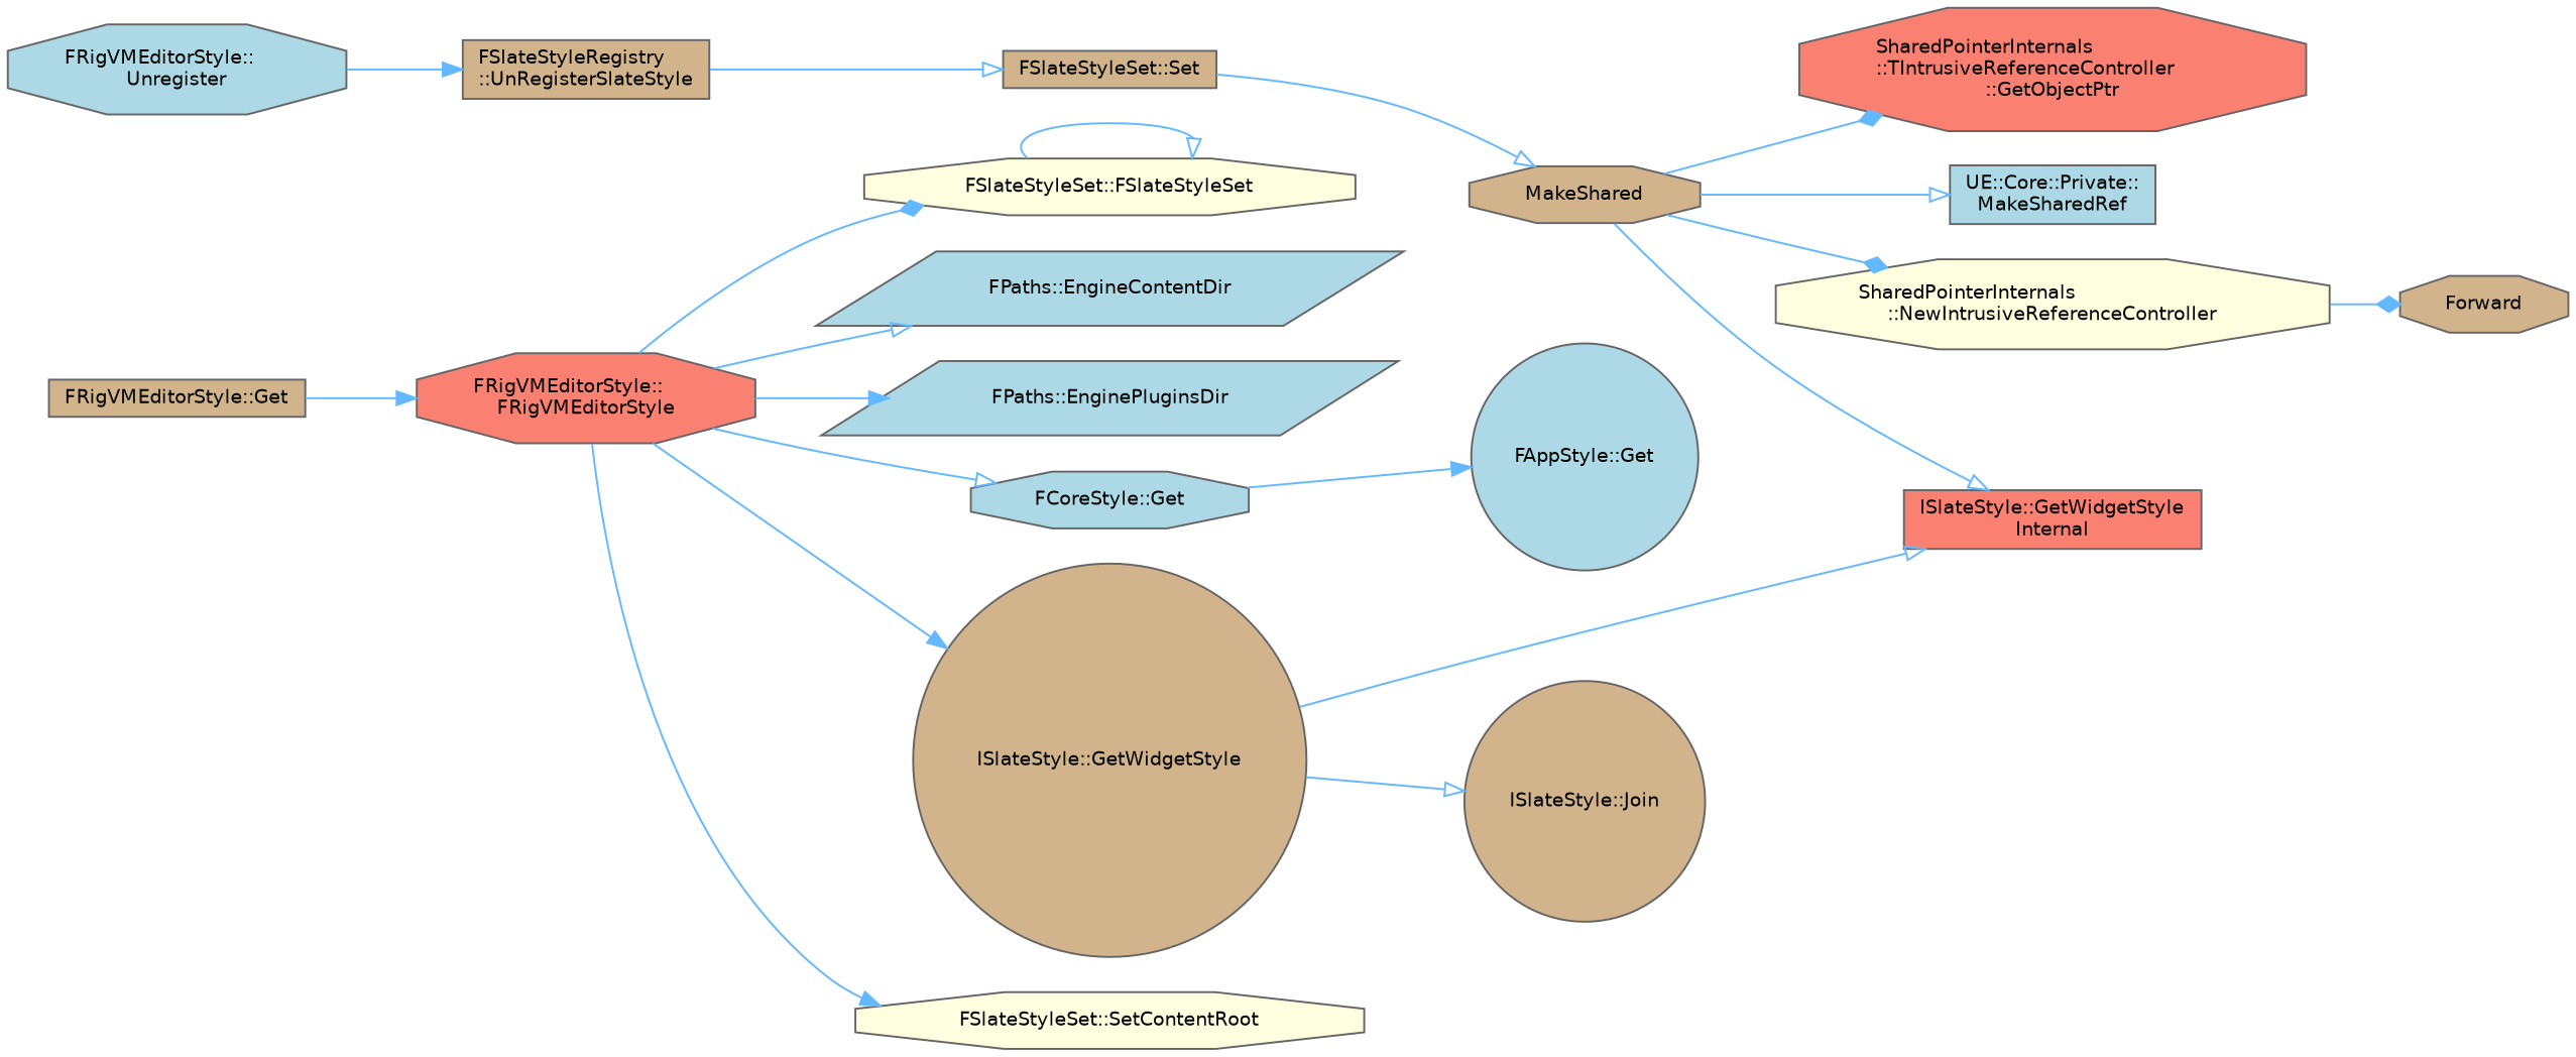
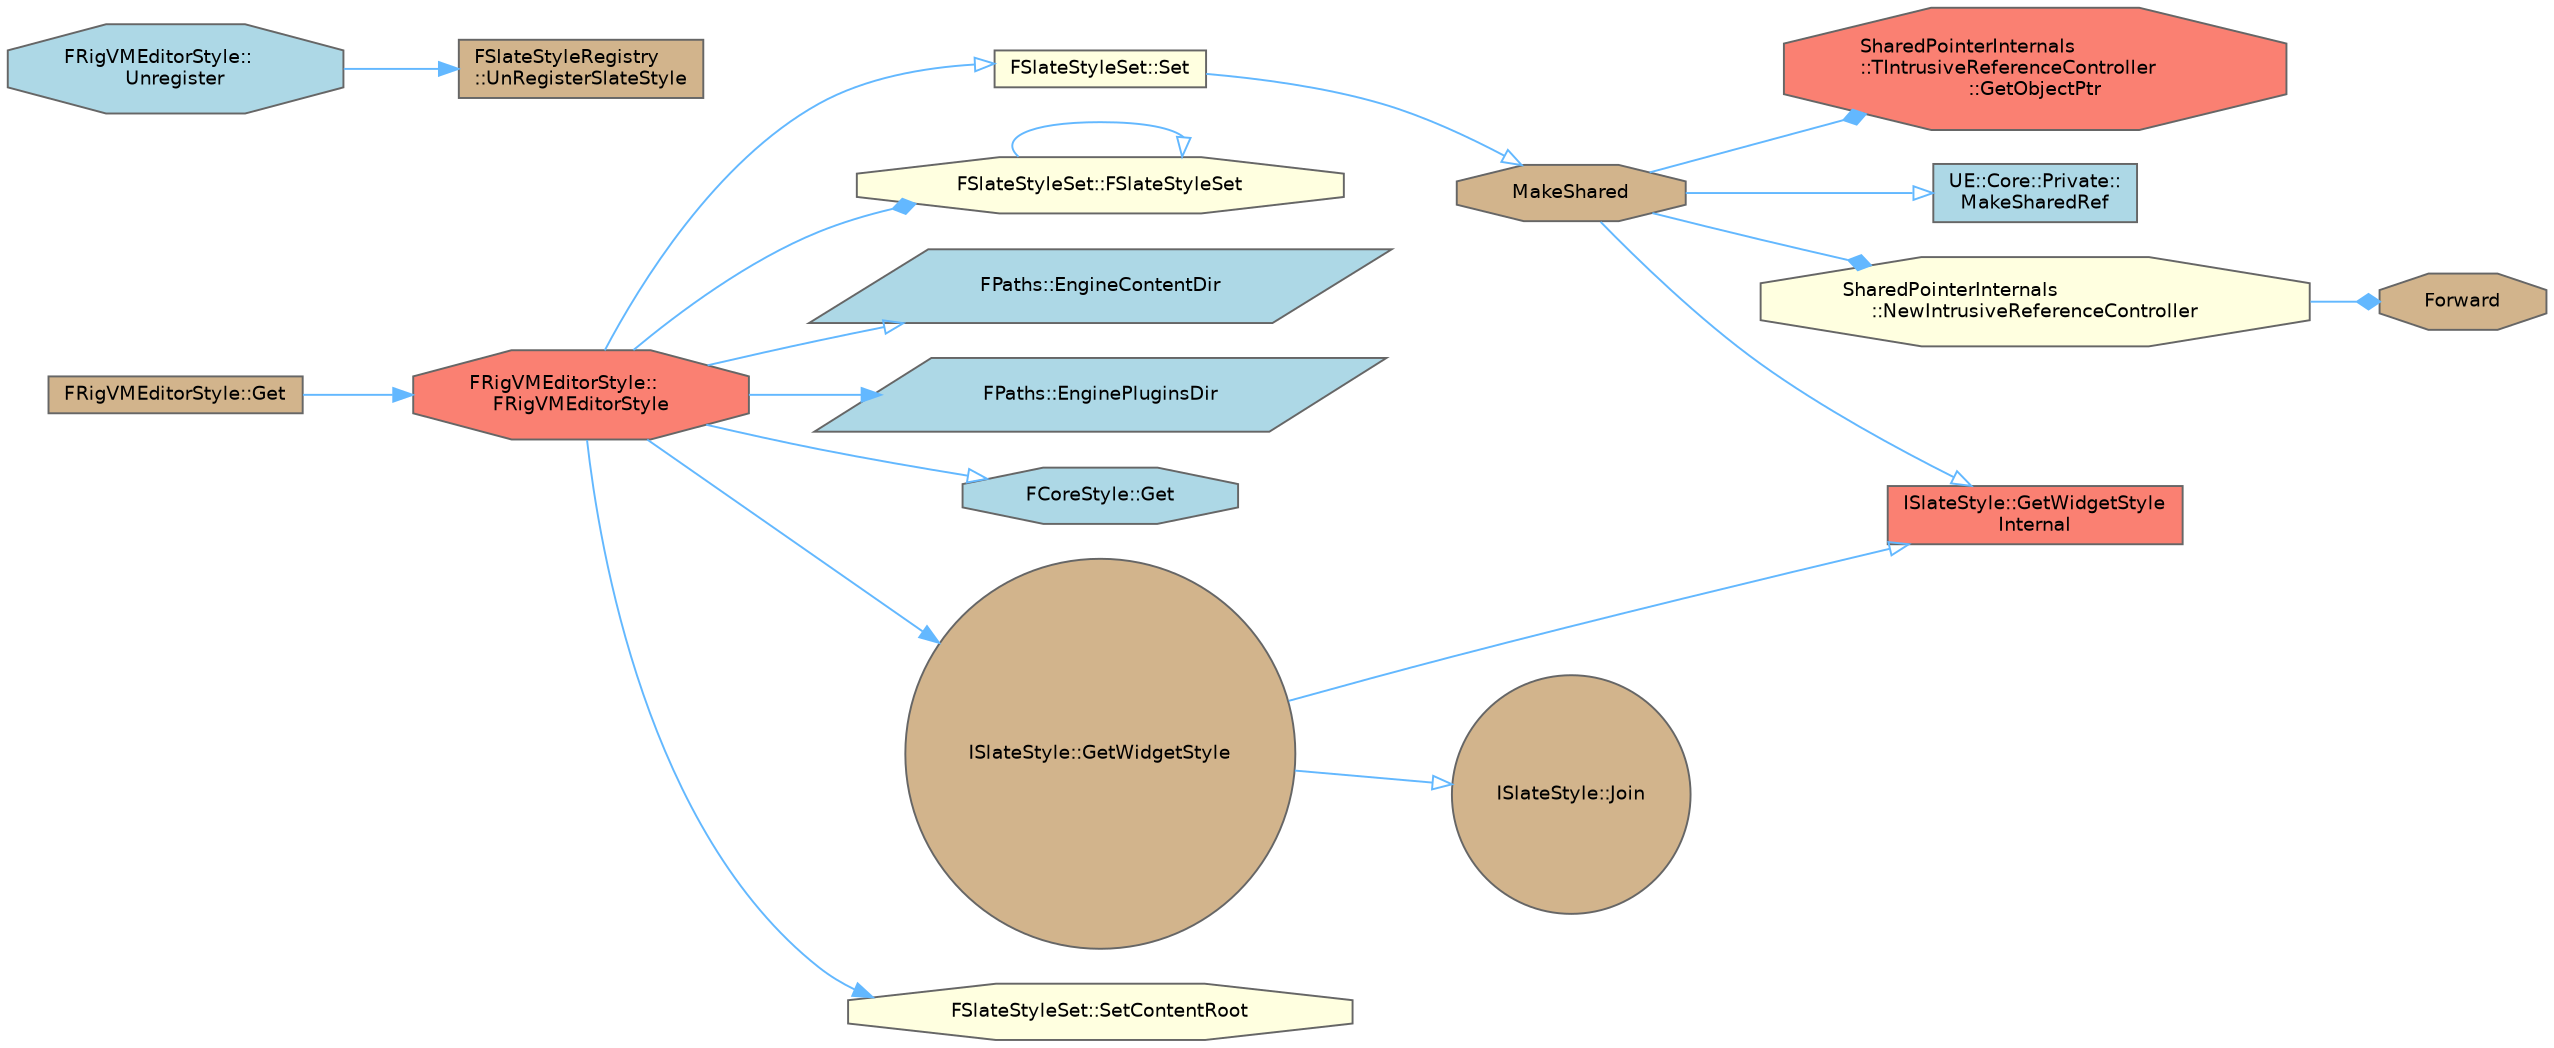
  digraph {
    rankdir=LR
    node [color=grey40 fillcolor=tan fontname=Helvetica fontsize=10 shape=octagon style=filled]
    edge [arrowhead=onormal color=steelblue1 fontname=Helvetica fontsize=10 labelfontname=Helvetica labelfontsize=10 style=solid]
    n1 [color=gray40 fillcolor=lightblue fontcolor=black height=0.2 label="FRigVMEditorStyle::\lUnregister" width=0.4]
    n2 [height=0.2 label="FSlateStyleRegistry\l::UnRegisterSlateStyle" shape=box width=0.4]
    n3 [height=0.2 label="FRigVMEditorStyle::Get" shape=box width=0.4]
    n4 [fillcolor=salmon height=0.2 label="FRigVMEditorStyle::\lFRigVMEditorStyle" width=0.4]
    n5 [fillcolor=lightyellow height=0.2 label="FSlateStyleSet::FSlateStyleSet" width=0.4]
    n6 [fillcolor=lightblue height=0.2 label="FPaths::EngineContentDir" shape=parallelogram width=0.4]
    n7 [fillcolor=lightblue height=0.2 label="FPaths::EnginePluginsDir" shape=parallelogram width=0.4]
    n8 [fillcolor=lightblue height=0.2 label="FCoreStyle::Get" width=0.4]
    n9 [height=0.2 label="ISlateStyle::GetWidgetStyle" shape=circle width=0.4]
-   n10 [height=0.2 label="FSlateStyleSet::Set" shape=box width=0.4]
+   n10 [fillcolor=lightyellow height=0.2 label="FSlateStyleSet::Set" shape=box width=0.4]
    n11 [fillcolor=lightyellow height=0.2 label="FSlateStyleSet::SetContentRoot" width=0.4]
-   n12 [fillcolor=lightblue height=0.2 label="FAppStyle::Get" shape=circle width=0.4]
    n13 [fillcolor=salmon height=0.2 label="ISlateStyle::GetWidgetStyle\lInternal" shape=box width=0.4]
    n14 [height=0.2 label="ISlateStyle::Join" shape=circle width=0.4]
    n15 [height=0.2 label=MakeShared width=0.4]
    n16 [fillcolor=salmon height=0.2 label="SharedPointerInternals\l::TIntrusiveReferenceController\l::GetObjectPtr" width=0.4]
    n17 [fillcolor=lightblue height=0.2 label="UE::Core::Private::\lMakeSharedRef" shape=box width=0.4]
    n18 [fillcolor=lightyellow height=0.2 label="SharedPointerInternals\l::NewIntrusiveReferenceController" width=0.4]
    n19 [height=0.2 label=Forward width=0.4]
    n1 -> n2 [arrowhead=normal]
    n3 -> n4 [arrowhead=normal]
    n4 -> n5 [arrowhead=diamond]
    n4 -> n6
    n4 -> n7 [arrowhead=normal]
    n4 -> n8
    n4 -> n9 [arrowhead=normal]
-   n2 -> n10
+   n4 -> n10
    n4 -> n11 [arrowhead=normal]
    n5 -> n5
-   n8 -> n12 [arrowhead=normal]
    n9 -> n13
    n9 -> n14
    n10 -> n15
    n15 -> n13
    n15 -> n16 [arrowhead=diamond]
    n15 -> n17
    n15 -> n18 [arrowhead=diamond]
    n18 -> n19 [arrowhead=diamond]
  }
